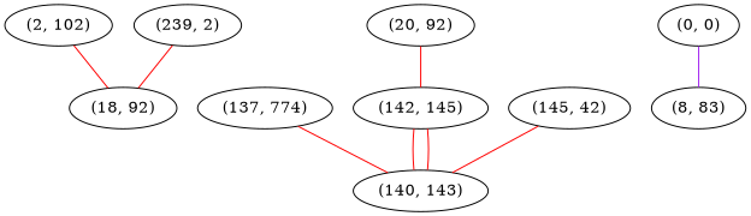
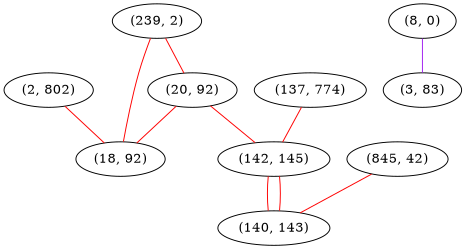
  graph {
    edge [color=red weight=1]
-   "(2, 102)"
+   "(2, 102)" [label="(2, 802)"]
    "(18, 92)"
    n3 [label="(137, 774)"]
    n4 [label="(142, 145)"]
    n5 [label="(140, 143)"]
    "(239, 2)"
    "(20, 92)"
-   "(145, 42)"
-   "(0, 0)"
-   "(8, 83)"
+   "(145, 42)" [label="(845, 42)"]
+   "(0, 0)" [label="(8, 0)"]
+   "(8, 83)" [label="(3, 83)"]
    "(2, 102)" -- "(18, 92)"
-   n3 -- n5
+   n3 -- n4
    n4 -- n5
    n4 -- n5
    "(239, 2)" -- "(18, 92)"
+   "(239, 2)" -- "(20, 92)"
+   "(20, 92)" -- "(18, 92)"
    "(20, 92)" -- n4
    "(145, 42)" -- n5
    "(0, 0)" -- "(8, 83)" [color=purple weight=4]
  }
